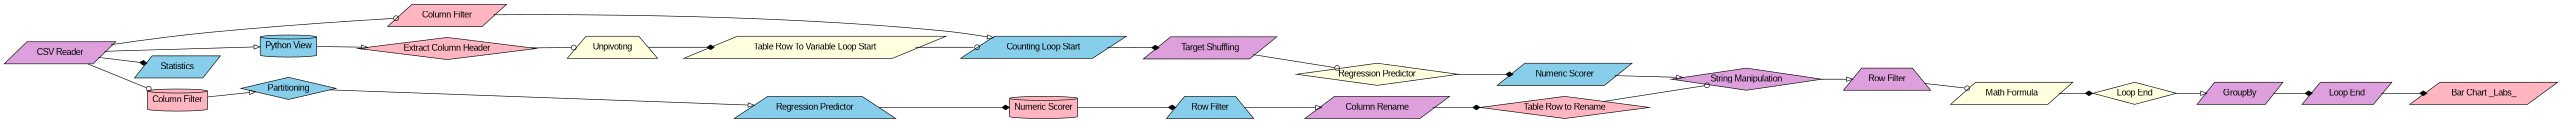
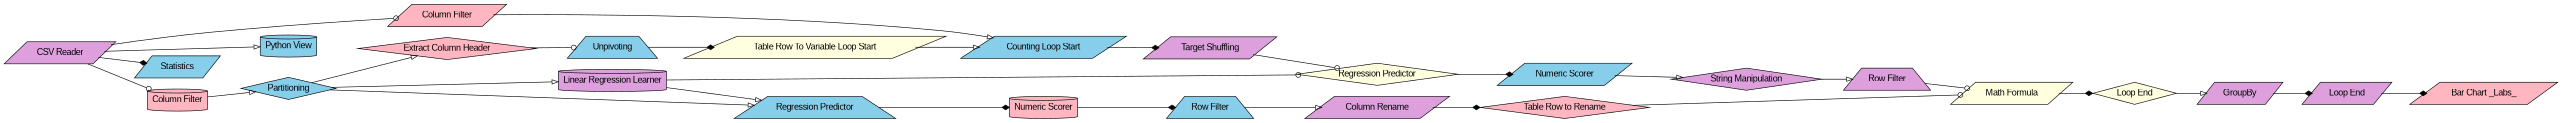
  digraph {
    fontname="Liberation Sans"
    rankdir=LR
    node [fillcolor=plum fontname="Liberation Sans" shape=parallelogram style=filled]
    edge [arrowhead=onormal fontname="Liberation Sans"]
    n1 [fillcolor=skyblue label=Partitioning shape=diamond]
+   n2 [label="Linear Regression Learner" shape=cylinder]
    n3 [fillcolor=skyblue label="Regression Predictor" shape=trapezium]
    n4 [fillcolor=lightpink label="Extract Column Header" shape=diamond]
    n5 [fillcolor=lightyellow label="Regression Predictor" shape=diamond]
    n6 [fillcolor=lightpink label="Numeric Scorer" shape=cylinder]
-   n7 [fillcolor=lightyellow label=Unpivoting shape=trapezium]
+   n7 [fillcolor=skyblue label=Unpivoting shape=trapezium]
    n8 [fillcolor=skyblue label="Numeric Scorer"]
    n9 [label="String Manipulation" shape=diamond]
    n10 [fillcolor=skyblue label="Row Filter" shape=trapezium]
    n11 [label="Column Rename"]
    n12 [fillcolor=lightpink label="Table Row to Rename" shape=diamond]
    n13 [label="Row Filter" shape=trapezium]
    n14 [fillcolor=lightyellow label="Math Formula"]
    n15 [fillcolor=lightyellow label="Table Row To Variable Loop Start"]
    n16 [fillcolor=skyblue label="Counting Loop Start"]
    n17 [label="Target Shuffling"]
    n18 [fillcolor=lightyellow label="Loop End" shape=diamond]
    n19 [label=GroupBy]
    n20 [label="Loop End"]
    n21 [fillcolor=lightpink label="Bar Chart _Labs_"]
    n22 [label="CSV Reader"]
    n23 [fillcolor=skyblue label="Python View" shape=cylinder]
    n24 [fillcolor=lightpink label="Column Filter"]
    n25 [fillcolor=skyblue label=Statistics]
    n26 [fillcolor=lightpink label="Column Filter" shape=cylinder]
+   n1 -> n2
    n1 -> n3
-   n23 -> n4
+   n1 -> n4
+   n2 -> n3
+   n2 -> n5 [arrowhead=odot]
    n3 -> n6 [arrowhead=diamond]
    n4 -> n7 [arrowhead=odot]
    n5 -> n8 [arrowhead=diamond]
    n6 -> n10 [arrowhead=diamond]
    n7 -> n15 [arrowhead=diamond]
    n8 -> n9
    n9 -> n13
    n10 -> n11
    n11 -> n12 [arrowhead=diamond]
-   n12 -> n9 [arrowhead=odot]
+   n12 -> n14 [arrowhead=odot]
    n13 -> n14 [arrowhead=odot]
    n14 -> n18 [arrowhead=diamond]
-   n15 -> n16 [arrowhead=odot]
+   n15 -> n16
    n16 -> n17 [arrowhead=diamond]
    n17 -> n5 [arrowhead=odot]
    n18 -> n19
    n19 -> n20 [arrowhead=diamond]
    n20 -> n21 [arrowhead=diamond]
    n22 -> n23
    n22 -> n24 [arrowhead=odot]
    n22 -> n25 [arrowhead=diamond]
    n22 -> n26 [arrowhead=odot]
    n24 -> n16
    n26 -> n1
  }
